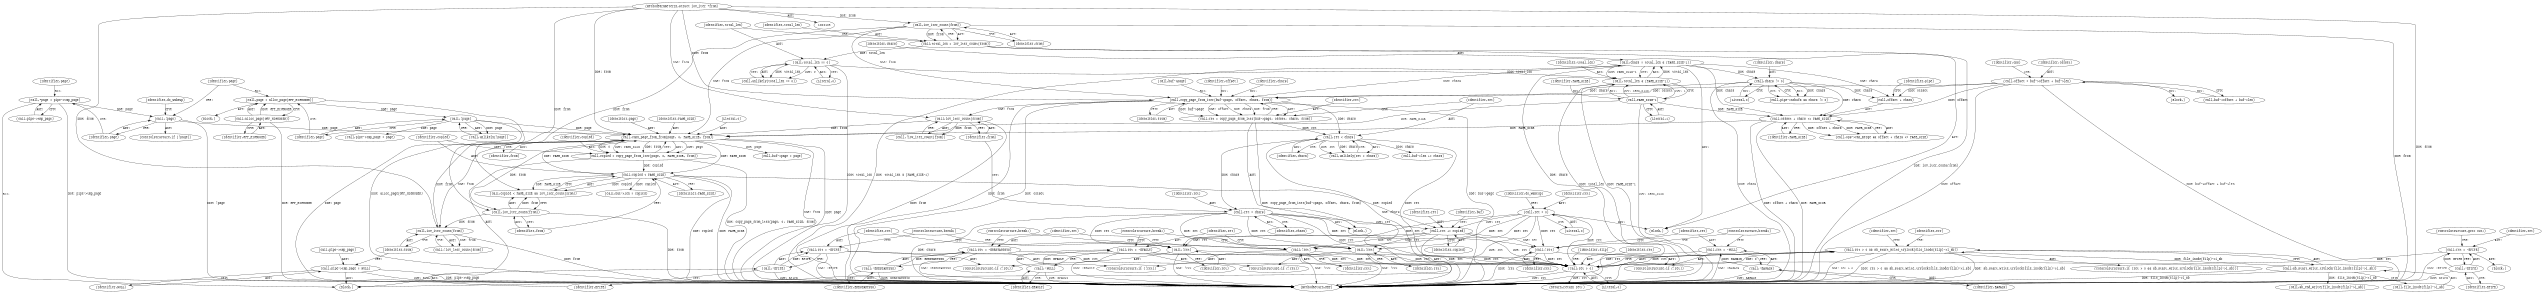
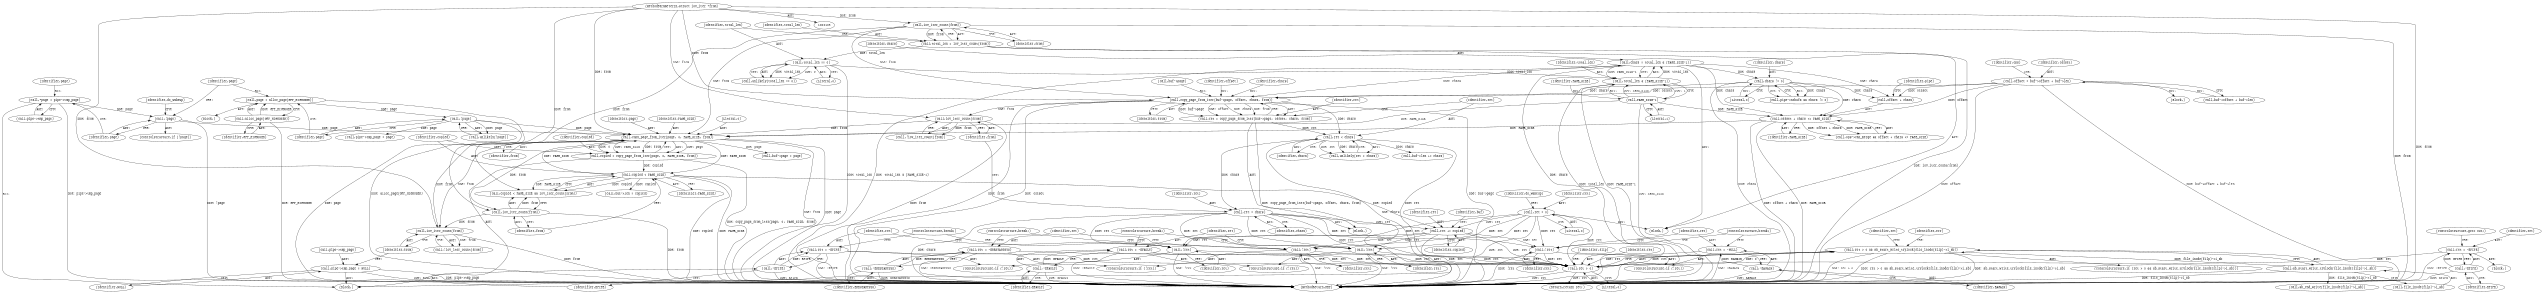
  digraph {
    fontname="Courier Prime"
    node [fontname="Courier Prime"]
    edge [fontname="Courier Prime"]
    n1 [label="(Call,ret > 0 && sb_start_write_trylock(file_inode(filp)->i_sb))"]
    n2 [label="(Call,ret > 0)"]
    n3 [label="(Call,sb_start_write_trylock(file_inode(filp)->i_sb))"]
    n4 [label="(MethodReturn,RET)"]
    n5 [label="(ControlStructure,if (ret > 0 && sb_start_write_trylock(file_inode(filp)->i_sb)))"]
    n6 [label="(Return,return ret;)"]
    n7 [label="(Literal,0)"]
    n8 [label="(Call,sb_end_write(file_inode(filp)->i_sb))"]
    n9 [label="(Call,file_inode(filp)->i_sb)"]
    n10 [label="(Call,ret = -NULL)"]
    n11 [label="(Call,-EAGAIN)"]
    n12 [label="(ControlStructure,if (!ret))"]
    n13 [label="(Identifier,EAGAIN)"]
    n14 [label="(Call,!ret)"]
    n15 [label="(ControlStructure,if (!ret))"]
    n16 [label="(Identifier,ret)"]
    n17 [label="(Call,ret += copied)"]
    n18 [label="(Call,!ret)"]
    n19 [label="(Call,!ret)"]
    n20 [label="(Call,!ret)"]
    n21 [label="(Identifier,copied)"]
    n22 [label="(Block,)"]
    n23 [label="(Identifier,ret)"]
    n24 [label="(Identifier,ret)"]
    n25 [label="(ControlStructure,if (!ret))"]
    n26 [label="(ControlStructure,if (!ret))"]
    n27 [label="(Identifier,ret)"]
    n28 [label="(Call,copied < PAGE_SIZE)"]
-   n29 [label="(Call,copy_page_from_from(page, 0, PAGE_SIZE, from))"]
+   n29 [label="(Call,copy_page_from_iter(page, 0, PAGE_SIZE, from))"]
    n30 [label="(Call,copied < PAGE_SIZE && iov_iter_count(from))"]
    n31 [label="(Call,buf->len = copied)"]
    n32 [label="(Identifier,PAGE_SIZE)"]
    n33 [label="(Call,copied = copy_page_from_iter(page, 0, PAGE_SIZE, from))"]
    n34 [label="(Call,iov_iter_count(from))"]
    n35 [label="(Call,iov_iter_count(from))"]
    n36 [label="(Identifier,from)"]
    n37 [label="(Call,buf->page = page)"]
    n38 [label="(Identifier,from)"]
    n39 [label="(Call,!iov_iter_count(from))"]
    n40 [label="(Identifier,from)"]
    n41 [label="(Call,!page)"]
    n42 [label="(Identifier,page)"]
    n43 [label="(ControlStructure,if (!page))"]
    n44 [label="(Call,*page = pipe->tmp_page)"]
    n45 [label="(Call,pipe->tmp_page)"]
    n46 [label="(Call,pipe->tmp_page = NULL)"]
    n47 [label="(Identifier,NULL)"]
    n48 [label="(Call,!page)"]
    n49 [label="(Identifier,page)"]
    n50 [label="(Call,pipe->tmp_page = page)"]
    n51 [label="(Call,unlikely(!page))"]
    n52 [label="(Call,page = alloc_page(GFP_HIGHUSER))"]
    n53 [label="(Call,alloc_page(GFP_HIGHUSER))"]
    n54 [label="(Block,)"]
    n55 [label="(Identifier,GFP_HIGHUSER)"]
    n56 [label="(Call,PAGE_SIZE-1)"]
    n57 [label="(Call,offset + chars <= PAGE_SIZE)"]
    n58 [label="(Call,total_len & (PAGE_SIZE-1))"]
    n59 [label="(Literal,1)"]
    n60 [label="(Call,ops->can_merge && offset + chars <= PAGE_SIZE)"]
    n61 [label="(Identifier,PAGE_SIZE)"]
    n62 [label="(Call,chars = total_len & (PAGE_SIZE-1))"]
    n63 [label="(Call,offset = buf->offset + buf->len)"]
    n64 [label="(Call,copy_page_from_iter(buf->page, offset, chars, from))"]
    n65 [label="(Block,)"]
    n66 [label="(Call,offset + chars)"]
    n67 [label="(Call,buf->offset + buf->len)"]
    n68 [label="(Call,iov_iter_count(from))"]
    n69 [label="(Call,ret < chars)"]
    n70 [label="(Call,ret = copy_page_from_iter(buf->page, offset, chars, from))"]
    n71 [label="(Identifier,from)"]
    n72 [label="(Call,chars != 0)"]
    n73 [label="(Literal,0)"]
    n74 [label="(Call,pipe->nrbufs && chars != 0)"]
    n75 [label="(Block,)"]
    n76 [label="(Call,total_len == 0)"]
    n77 [label="(Literal,0)"]
    n78 [label="(Call,unlikely(total_len == 0))"]
    n79 [label="(Call,total_len = iov_iter_count(from))"]
    n80 [label="(Call,iov_iter_count(from))"]
    n81 [label="(Identifier,from)"]
    n82 [label="(MethodParameterIn,struct iov_iter *from)"]
    1000105
    n84 [label="(Identifier,from)"]
    n85 [label="(Call,!iov_iter_count(from))"]
    n86 [label="(Call,ret = chars)"]
    n87 [label="(Call,unlikely(ret < chars))"]
    n88 [label="(Call,buf->len += chars)"]
    n89 [label="(Identifier,chars)"]
    n90 [label="(Block,)"]
    n91 [label="(Call,ret = 0)"]
    n92 [label="(Literal,0)"]
    n93 [label="(Identifier,chars)"]
    n94 [label="(Call,ret = -EPIPE)"]
    n95 [label="(Call,-EPIPE)"]
    n96 [label="(Block,)"]
    n97 [label="(Identifier,EPIPE)"]
    n98 [label="(Call,ret = -EFAULT)"]
-   n99 [label="(Call,-NULL)"]
+   n99 [label="(Call,-EFAULT)"]
    n100 [label="(Identifier,EFAULT)"]
    n101 [label="(Call,ret = -ERESTARTSYS)"]
    n102 [label="(Call,-ERESTARTSYS)"]
    n103 [label="(Identifier,ERESTARTSYS)"]
    n104 [label="(Call,ret = -EPIPE)"]
    n105 [label="(Call,-EPIPE)"]
    n106 [label="(Identifier,EPIPE)"]
    n107 [label="(Identifier,page)"]
    n108 [label="(Identifier,page)"]
    n109 [label="(Identifier,filp)"]
    n110 [label="(Identifier,offset)"]
    n111 [label="(Identifier,total_len)"]
    n112 [label="(Identifier,ret)"]
    n113 [label="(Identifier,total_len)"]
    n114 [label="(Identifier,copied)"]
    n115 [label="(Identifier,buf)"]
    n116 [label="(Identifier,err)"]
    n117 [label="(Identifier,pipe)"]
    n118 [label="(Identifier,chars)"]
    n119 [label="(Identifier,ret)"]
    n120 [label="(Identifier,ret)"]
    n121 [label="(Identifier,do_wakeup)"]
    n122 [label="(Identifier,PAGE_SIZE)"]
    n123 [label="(ControlStructure,break;)"]
    n124 [label="(Identifier,ret)"]
    n125 [label="(Identifier,ret)"]
    n126 [label="(Identifier,PAGE_SIZE)"]
    n127 [label="(ControlStructure,goto out;)"]
    n128 [label="(Identifier,ret)"]
    n129 [label="(Identifier,ret)"]
    n130 [label="(Identifier,page)"]
    n131 [label="(Identifier,ret)"]
    n132 [label="(Call,buf->page)"]
    n133 [label="(Identifier,offset)"]
    n134 [label="(Identifier,ret)"]
    n135 [label="(Call,pipe->tmp_page)"]
    n136 [label="(Identifier,copied)"]
    n137 [label="(Identifier,ret)"]
    n138 [label="(Identifier,ret)"]
    n139 [label="(Identifier,chars)"]
    n140 [label="(Identifier,do_wakeup)"]
    n141 [label="(ControlStructure,break;)"]
    n142 [label="(Identifier,total_len)"]
    n143 [label="(Identifier,ops)"]
    n144 [label="(ControlStructure,break;)"]
    n145 [label="(ControlStructure,break;)"]
    n146 [label="(Identifier,chars)"]
    n147 [label="(Identifier,ret)"]
    n148 [label="(Literal,0)"]
    n1 -> n2 [label="CFG: "]
    n1 -> n3 [label="CFG: "]
    n1 -> n4 [label="DDG: ret > 0"]
    n1 -> n4 [label="DDG: ret > 0 && sb_start_write_trylock(file_inode(filp)->i_sb)"]
    n1 -> n4 [label="DDG: sb_start_write_trylock(file_inode(filp)->i_sb)"]
    n1 -> n5 [label="AST: "]
    n2 -> n1 [label="AST: "]
    n2 -> n1 [label="DDG: ret"]
    n2 -> n1 [label="DDG: 0"]
    n2 -> n4 [label="DDG: ret"]
    n2 -> n6 [label="DDG: ret"]
    n2 -> n7 [label="CFG: "]
    n3 -> n1 [label="AST: "]
    n3 -> n1 [label="DDG: file_inode(filp)->i_sb"]
    n3 -> n4 [label="DDG: file_inode(filp)->i_sb"]
    n3 -> n8 [label="DDG: file_inode(filp)->i_sb"]
    n3 -> n9 [label="CFG: "]
    n7 -> n2 [label="AST: "]
    n9 -> n3 [label="AST: "]
    n10 -> n2 [label="DDG: ret"]
    n10 -> n4 [label="DDG: -EAGAIN"]
    n10 -> n11 [label="CFG: "]
    n10 -> n12 [label="AST: "]
    n11 -> n4 [label="DDG: EAGAIN"]
    n11 -> n10 [label="AST: "]
    n11 -> n10 [label="DDG: EAGAIN"]
    n11 -> n13 [label="CFG: "]
    n13 -> n11 [label="AST: "]
    n14 -> n2 [label="DDG: ret"]
    n14 -> n4 [label="DDG: !ret"]
    n14 -> n15 [label="AST: "]
    n14 -> n16 [label="CFG: "]
    n16 -> n14 [label="AST: "]
    n17 -> n2 [label="DDG: ret"]
    n17 -> n14 [label="DDG: ret"]
    n17 -> n18 [label="DDG: ret"]
    n17 -> n19 [label="DDG: ret"]
    n17 -> n20 [label="DDG: ret"]
    n17 -> n21 [label="CFG: "]
    n17 -> n22 [label="AST: "]
    n18 -> n2 [label="DDG: ret"]
    n18 -> n4 [label="DDG: !ret"]
    n18 -> n12 [label="AST: "]
    n18 -> n23 [label="CFG: "]
    n19 -> n2 [label="DDG: ret"]
    n19 -> n4 [label="DDG: !ret"]
    n19 -> n24 [label="CFG: "]
    n19 -> n25 [label="AST: "]
    n20 -> n2 [label="DDG: ret"]
    n20 -> n4 [label="DDG: !ret"]
    n20 -> n26 [label="AST: "]
    n20 -> n27 [label="CFG: "]
    n21 -> n17 [label="AST: "]
    n23 -> n18 [label="AST: "]
    n24 -> n19 [label="AST: "]
    n27 -> n20 [label="AST: "]
    n28 -> n4 [label="DDG: copied"]
    n28 -> n4 [label="DDG: PAGE_SIZE"]
    n28 -> n17 [label="DDG: copied"]
    n28 -> n29 [label="DDG: PAGE_SIZE"]
    n28 -> n30 [label="AST: "]
    n28 -> n30 [label="DDG: copied"]
    n28 -> n30 [label="DDG: PAGE_SIZE"]
    n28 -> n31 [label="DDG: copied"]
    n28 -> n32 [label="CFG: "]
    n29 -> n4 [label="DDG: from"]
    n29 -> n4 [label="DDG: page"]
    n29 -> n28 [label="DDG: PAGE_SIZE"]
    n29 -> n33 [label="AST: "]
    n29 -> n33 [label="DDG: page"]
    n29 -> n33 [label="DDG: 0"]
    n29 -> n33 [label="DDG: PAGE_SIZE"]
    n29 -> n33 [label="DDG: from"]
    n29 -> n34 [label="DDG: from"]
    n29 -> n35 [label="DDG: from"]
    n29 -> n36 [label="CFG: "]
    n29 -> n37 [label="DDG: page"]
    n30 -> n28 [label="CFG: "]
    n30 -> n35 [label="CFG: "]
    n32 -> n28 [label="AST: "]
    n33 -> n4 [label="DDG: copy_page_from_iter(page, 0, PAGE_SIZE, from)"]
    n33 -> n22 [label="AST: "]
    n33 -> n28 [label="DDG: copied"]
    n33 -> n29 [label="CFG: "]
    n34 -> n4 [label="DDG: from"]
    n34 -> n29 [label="DDG: from"]
    n34 -> n38 [label="CFG: "]
    n34 -> n39 [label="AST: "]
    n34 -> n39 [label="DDG: from"]
    n35 -> n4 [label="DDG: from"]
    n35 -> n30 [label="AST: "]
    n35 -> n30 [label="DDG: from"]
    n35 -> n34 [label="DDG: from"]
    n35 -> n40 [label="CFG: "]
    n36 -> n29 [label="AST: "]
    n38 -> n34 [label="AST: "]
    n38 -> n46 [label="CFG: "]
    n39 -> n34 [label="CFG: "]
    n40 -> n28 [label="CFG: "]
    n40 -> n35 [label="AST: "]
    n41 -> n4 [label="DDG: !page"]
    n41 -> n29 [label="DDG: page"]
    n41 -> n42 [label="CFG: "]
    n41 -> n43 [label="AST: "]
    n42 -> n41 [label="AST: "]
    n42 -> n44 [label="CFG: "]
    n44 -> n4 [label="DDG: pipe->tmp_page"]
    n44 -> n22 [label="AST: "]
    n44 -> n41 [label="DDG: page"]
    n44 -> n45 [label="CFG: "]
    n45 -> n44 [label="AST: "]
    n46 -> n4 [label="DDG: NULL"]
    n46 -> n4 [label="DDG: pipe->tmp_page"]
    n46 -> n22 [label="AST: "]
    n46 -> n47 [label="CFG: "]
    n47 -> n46 [label="AST: "]
    n48 -> n4 [label="DDG: page"]
    n48 -> n29 [label="DDG: page"]
    n48 -> n49 [label="CFG: "]
    n48 -> n50 [label="DDG: page"]
    n48 -> n51 [label="AST: "]
    n48 -> n51 [label="DDG: page"]
    n49 -> n48 [label="AST: "]
    n49 -> n52 [label="CFG: "]
    n51 -> n48 [label="CFG: "]
    n52 -> n4 [label="DDG: alloc_page(GFP_HIGHUSER)"]
    n52 -> n48 [label="DDG: page"]
    n52 -> n53 [label="CFG: "]
    n52 -> n54 [label="AST: "]
    n53 -> n4 [label="DDG: GFP_HIGHUSER"]
    n53 -> n52 [label="AST: "]
    n53 -> n52 [label="DDG: GFP_HIGHUSER"]
    n53 -> n55 [label="CFG: "]
    n55 -> n53 [label="AST: "]
    n56 -> n4 [label="DDG: PAGE_SIZE"]
    n56 -> n29 [label="DDG: PAGE_SIZE"]
    n56 -> n57 [label="DDG: PAGE_SIZE"]
    n56 -> n58 [label="AST: "]
    n56 -> n58 [label="DDG: PAGE_SIZE"]
    n56 -> n58 [label="DDG: 1"]
    n56 -> n59 [label="CFG: "]
    n57 -> n4 [label="DDG: offset + chars"]
    n57 -> n4 [label="DDG: PAGE_SIZE"]
    n57 -> n29 [label="DDG: PAGE_SIZE"]
    n57 -> n60 [label="AST: "]
    n57 -> n60 [label="DDG: offset + chars"]
    n57 -> n60 [label="DDG: PAGE_SIZE"]
    n57 -> n61 [label="CFG: "]
    n58 -> n4 [label="DDG: PAGE_SIZE-1"]
    n58 -> n4 [label="DDG: total_len"]
    n58 -> n56 [label="CFG: "]
    n58 -> n62 [label="AST: "]
    n58 -> n62 [label="DDG: total_len"]
    n58 -> n62 [label="DDG: PAGE_SIZE-1"]
    n59 -> n56 [label="AST: "]
    n60 -> n57 [label="CFG: "]
    n61 -> n57 [label="AST: "]
    n62 -> n4 [label="DDG: chars"]
    n62 -> n4 [label="DDG: total_len & (PAGE_SIZE-1)"]
    n62 -> n57 [label="DDG: chars"]
    n62 -> n58 [label="CFG: "]
    n62 -> n64 [label="DDG: chars"]
    n62 -> n66 [label="DDG: chars"]
    n62 -> n72 [label="DDG: chars"]
    n62 -> n75 [label="AST: "]
    n63 -> n4 [label="DDG: offset"]
    n63 -> n4 [label="DDG: buf->offset + buf->len"]
    n63 -> n57 [label="DDG: offset"]
    n63 -> n64 [label="DDG: offset"]
    n63 -> n65 [label="AST: "]
    n63 -> n66 [label="DDG: offset"]
    n63 -> n67 [label="CFG: "]
    n64 -> n4 [label="DDG: buf->page"]
    n64 -> n4 [label="DDG: from"]
    n64 -> n4 [label="DDG: offset"]
    n64 -> n68 [label="DDG: from"]
    n64 -> n69 [label="DDG: chars"]
    n64 -> n70 [label="AST: "]
    n64 -> n70 [label="DDG: buf->page"]
    n64 -> n70 [label="DDG: offset"]
    n64 -> n70 [label="DDG: chars"]
    n64 -> n70 [label="DDG: from"]
    n64 -> n71 [label="CFG: "]
    n66 -> n57 [label="AST: "]
    n67 -> n63 [label="AST: "]
    n68 -> n4 [label="DDG: from"]
    n68 -> n29 [label="DDG: from"]
    n68 -> n84 [label="CFG: "]
    n68 -> n85 [label="AST: "]
    n68 -> n85 [label="DDG: from"]
    n69 -> n2 [label="DDG: ret"]
    n69 -> n4 [label="DDG: chars"]
    n69 -> n86 [label="DDG: chars"]
    n69 -> n87 [label="AST: "]
    n69 -> n87 [label="DDG: ret"]
    n69 -> n87 [label="DDG: chars"]
    n69 -> n88 [label="DDG: chars"]
    n69 -> n89 [label="CFG: "]
    n70 -> n4 [label="DDG: copy_page_from_iter(buf->page, offset, chars, from)"]
    n70 -> n64 [label="CFG: "]
    n70 -> n69 [label="DDG: ret"]
    n70 -> n90 [label="AST: "]
    n71 -> n64 [label="AST: "]
    n72 -> n4 [label="DDG: chars"]
    n72 -> n57 [label="DDG: chars"]
    n72 -> n64 [label="DDG: chars"]
    n72 -> n66 [label="DDG: chars"]
    n72 -> n73 [label="CFG: "]
    n72 -> n74 [label="AST: "]
    n72 -> n74 [label="DDG: chars"]
    n72 -> n74 [label="DDG: 0"]
    n73 -> n72 [label="AST: "]
    n74 -> n72 [label="CFG: "]
    n76 -> n4 [label="DDG: total_len"]
    n76 -> n58 [label="DDG: total_len"]
    n76 -> n77 [label="CFG: "]
    n76 -> n78 [label="AST: "]
    n76 -> n78 [label="DDG: total_len"]
    n76 -> n78 [label="DDG: 0"]
    n77 -> n76 [label="AST: "]
    n78 -> n76 [label="CFG: "]
    n79 -> n4 [label="DDG: iov_iter_count(from)"]
    n79 -> n75 [label="AST: "]
    n79 -> n76 [label="DDG: total_len"]
    n79 -> n80 [label="CFG: "]
    n80 -> n4 [label="DDG: from"]
    n80 -> n29 [label="DDG: from"]
    n80 -> n30 [label="DDG: from"]
    n80 -> n64 [label="DDG: from"]
    n80 -> n79 [label="AST: "]
    n80 -> n79 [label="DDG: from"]
    n80 -> n81 [label="CFG: "]
    n81 -> n80 [label="AST: "]
    n82 -> n4 [label="DDG: from"]
    n82 -> n29 [label="DDG: from"]
    n82 -> n34 [label="DDG: from"]
    n82 -> n35 [label="DDG: from"]
    n82 -> n64 [label="DDG: from"]
    n82 -> n68 [label="DDG: from"]
    n82 -> n80 [label="DDG: from"]
    n82 -> 1000105 [label="AST: "]
    n84 -> n68 [label="AST: "]
    n84 -> n86 [label="CFG: "]
    n85 -> n68 [label="CFG: "]
    n86 -> n2 [label="DDG: ret"]
    n86 -> n4 [label="DDG: chars"]
    n86 -> n14 [label="DDG: ret"]
    n86 -> n17 [label="DDG: ret"]
    n86 -> n18 [label="DDG: ret"]
    n86 -> n19 [label="DDG: ret"]
    n86 -> n20 [label="DDG: ret"]
    n86 -> n90 [label="AST: "]
    n86 -> n93 [label="CFG: "]
    n87 -> n69 [label="CFG: "]
    n89 -> n69 [label="AST: "]
    n91 -> n2 [label="DDG: ret"]
    n91 -> n4 [label="DDG: ret"]
    n91 -> n14 [label="DDG: ret"]
    n91 -> n17 [label="DDG: ret"]
    n91 -> n18 [label="DDG: ret"]
    n91 -> n19 [label="DDG: ret"]
    n91 -> n20 [label="DDG: ret"]
    n91 -> n75 [label="AST: "]
    n91 -> n92 [label="CFG: "]
    n92 -> n91 [label="AST: "]
    n93 -> n86 [label="AST: "]
    n94 -> n2 [label="DDG: ret"]
    n94 -> n4 [label="DDG: -EPIPE"]
    n94 -> n95 [label="CFG: "]
    n94 -> n96 [label="AST: "]
    n95 -> n4 [label="DDG: EPIPE"]
    n95 -> n94 [label="AST: "]
    n95 -> n94 [label="DDG: EPIPE"]
    n95 -> n97 [label="CFG: "]
    n97 -> n95 [label="AST: "]
    n98 -> n2 [label="DDG: ret"]
    n98 -> n4 [label="DDG: -EFAULT"]
    n98 -> n15 [label="AST: "]
    n98 -> n99 [label="CFG: "]
    n99 -> n4 [label="DDG: EFAULT"]
    n99 -> n98 [label="AST: "]
    n99 -> n98 [label="DDG: EFAULT"]
    n99 -> n100 [label="CFG: "]
    n100 -> n99 [label="AST: "]
    n101 -> n2 [label="DDG: ret"]
    n101 -> n4 [label="DDG: -ERESTARTSYS"]
    n101 -> n26 [label="AST: "]
    n101 -> n102 [label="CFG: "]
    n102 -> n4 [label="DDG: ERESTARTSYS"]
    n102 -> n101 [label="AST: "]
    n102 -> n101 [label="DDG: ERESTARTSYS"]
    n102 -> n103 [label="CFG: "]
    n103 -> n102 [label="AST: "]
    n104 -> n2 [label="DDG: ret"]
    n104 -> n4 [label="DDG: -EPIPE"]
    n104 -> n25 [label="AST: "]
    n104 -> n105 [label="CFG: "]
    n105 -> n4 [label="DDG: EPIPE"]
    n105 -> n104 [label="AST: "]
    n105 -> n104 [label="DDG: EPIPE"]
    n105 -> n106 [label="CFG: "]
    n106 -> n105 [label="AST: "]
    n107 -> n29 [label="AST: "]
    n108 -> n41 [label="CFG: "]
    n108 -> n52 [label="AST: "]
    n109 -> n2 [label="CFG: "]
    n110 -> n63 [label="AST: "]
    n111 -> n58 [label="AST: "]
    n112 -> n2 [label="AST: "]
    n113 -> n76 [label="AST: "]
    n113 -> n79 [label="CFG: "]
    n114 -> n33 [label="AST: "]
    n115 -> n17 [label="CFG: "]
    n116 -> n1 [label="CFG: "]
    n117 -> n66 [label="CFG: "]
    n118 -> n62 [label="AST: "]
    n119 -> n10 [label="AST: "]
    n119 -> n18 [label="CFG: "]
    n120 -> n91 [label="AST: "]
    n121 -> n91 [label="CFG: "]
    n122 -> n56 [label="AST: "]
    n123 -> n20 [label="CFG: "]
    n123 -> n101 [label="CFG: "]
    n124 -> n20 [label="CFG: "]
    n124 -> n101 [label="AST: "]
    n125 -> n14 [label="CFG: "]
    n125 -> n98 [label="AST: "]
    n126 -> n29 [label="AST: "]
    n127 -> n94 [label="CFG: "]
    n128 -> n94 [label="AST: "]
    n129 -> n69 [label="AST: "]
    n129 -> n70 [label="CFG: "]
    n130 -> n44 [label="AST: "]
    n131 -> n19 [label="CFG: "]
    n131 -> n104 [label="AST: "]
    n132 -> n64 [label="AST: "]
    n133 -> n64 [label="AST: "]
    n134 -> n70 [label="AST: "]
    n135 -> n46 [label="AST: "]
    n136 -> n28 [label="AST: "]
    n136 -> n33 [label="CFG: "]
    n137 -> n17 [label="AST: "]
    n138 -> n86 [label="AST: "]
    n139 -> n72 [label="AST: "]
    n140 -> n41 [label="CFG: "]
    n141 -> n10 [label="CFG: "]
    n141 -> n18 [label="CFG: "]
    n142 -> n79 [label="AST: "]
    n143 -> n63 [label="CFG: "]
    n144 -> n19 [label="CFG: "]
    n144 -> n104 [label="CFG: "]
    n145 -> n14 [label="CFG: "]
    n145 -> n98 [label="CFG: "]
    n146 -> n64 [label="AST: "]
    n147 -> n1 [label="CFG: "]
    n148 -> n29 [label="AST: "]
  }
